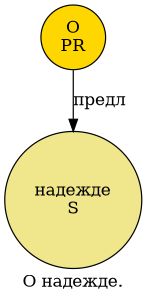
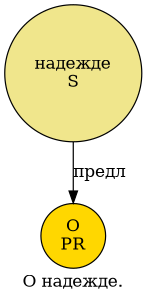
  digraph {
    label="О надежде."
    node [penwidth=1 shape=circle style=filled]
    n1 [fillcolor=gold label="О\nPR"]
    n2 [fillcolor=khaki label="надежде\nS"]
-   n1 -> n2 [label="предл"]
+   n2 -> n1 [label="предл"]
  }
